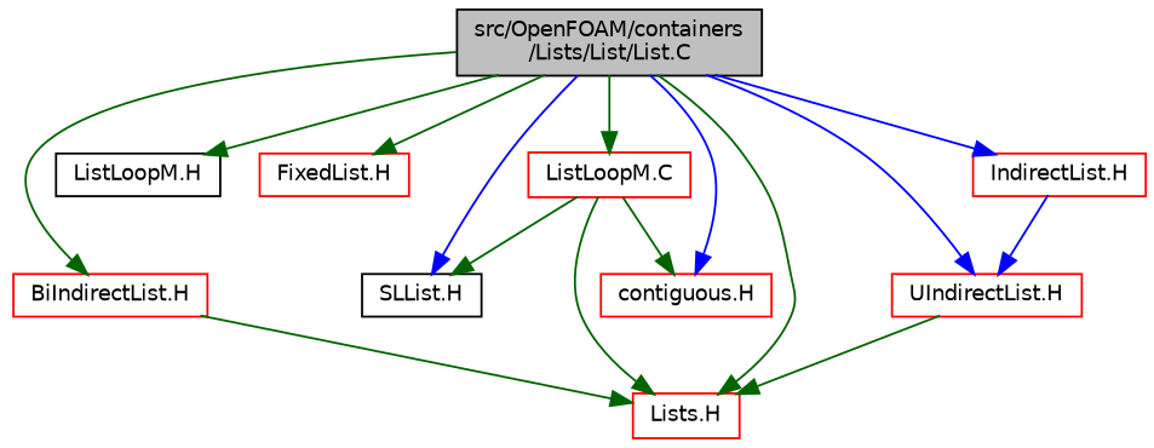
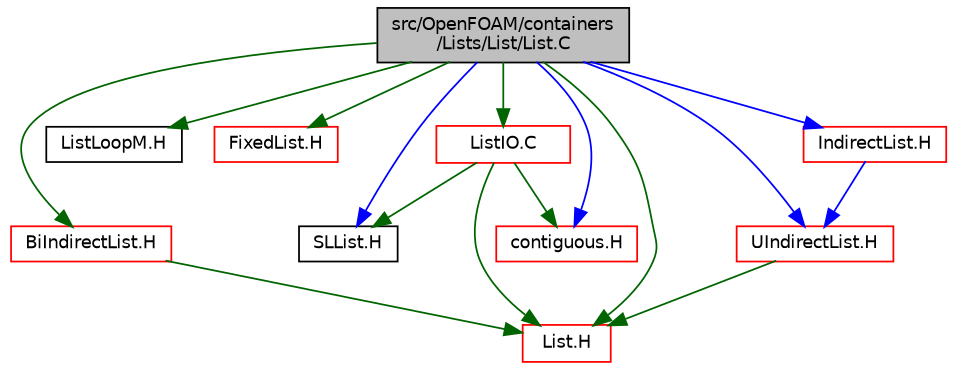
  digraph {
    fontname="DejaVu Sans"
    node [color=red fontname="DejaVu Sans" fontsize=10 shape=record]
    edge [color=darkgreen fontname="DejaVu Sans" fontsize=10 labelfontname=Helvetica labelfontsize=10 style=solid]
    n1 [color=black fillcolor=grey75 fontcolor=black height=0.2 label="src/OpenFOAM/containers\l/Lists/List/List.C" style=filled width=0.4]
-   n2 [height=0.2 label="Lists.H" width=0.4]
+   n2 [height=0.2 label="List.H" width=0.4]
    n3 [color=black height=0.2 label="ListLoopM.H" width=0.4]
    n4 [height=0.2 label="FixedList.H" width=0.4]
    n5 [color=black height=0.2 label="SLList.H" width=0.4]
    n6 [height=0.2 label="IndirectList.H" width=0.4]
    n7 [height=0.2 label="UIndirectList.H" width=0.4]
    n8 [height=0.2 label="BiIndirectList.H" width=0.4]
    n9 [height=0.2 label="contiguous.H" width=0.4]
-   n10 [height=0.2 label="ListLoopM.C" width=0.4]
+   n10 [height=0.2 label="ListIO.C" width=0.4]
    n1 -> n2
    n1 -> n3
    n1 -> n4
    n1 -> n5 [color=blue]
    n1 -> n6 [color=blue]
    n1 -> n7 [color=blue]
    n1 -> n8
    n1 -> n9 [color=blue]
    n1 -> n10
    n6 -> n7 [color=blue]
    n7 -> n2
    n8 -> n2
    n10 -> n2
    n10 -> n5
    n10 -> n9
  }
